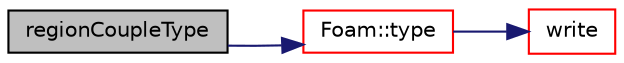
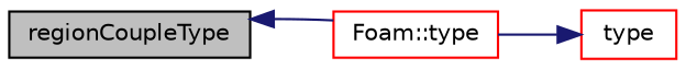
  digraph {
    rankdir=LR
    node [color=red fontname=Helvetica fontsize=10 shape=record]
    edge [color=midnightblue fontname=Helvetica fontsize=10 labelfontname=Helvetica labelfontsize=10 style=solid]
    n1 [color=black fillcolor=grey75 fontcolor=black height=0.2 label=regionCoupleType style=filled width=0.4]
    n2 [height=0.2 label="Foam::type" width=0.4]
-   n3 [height=0.2 label=write width=0.4]
-   n1 -> n2
+   n3 [height=0.2 label=type width=0.4]
+   n2 -> n1
    n2 -> n3
  }
